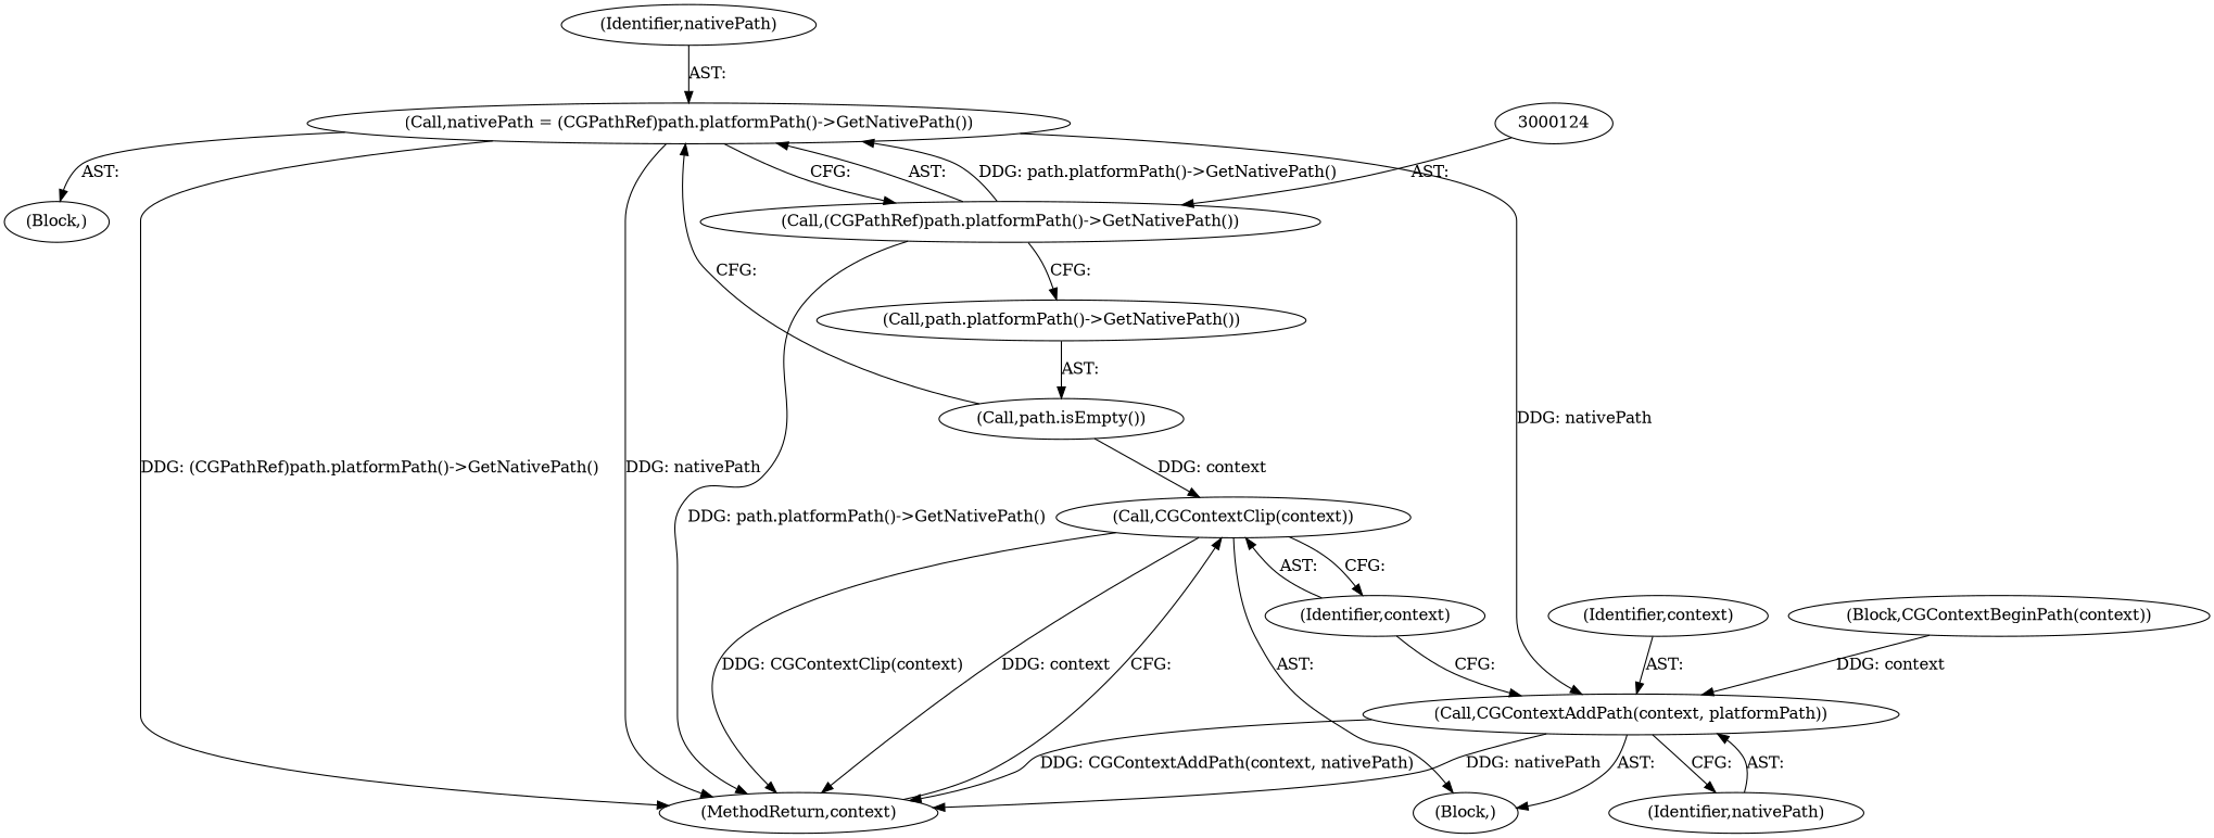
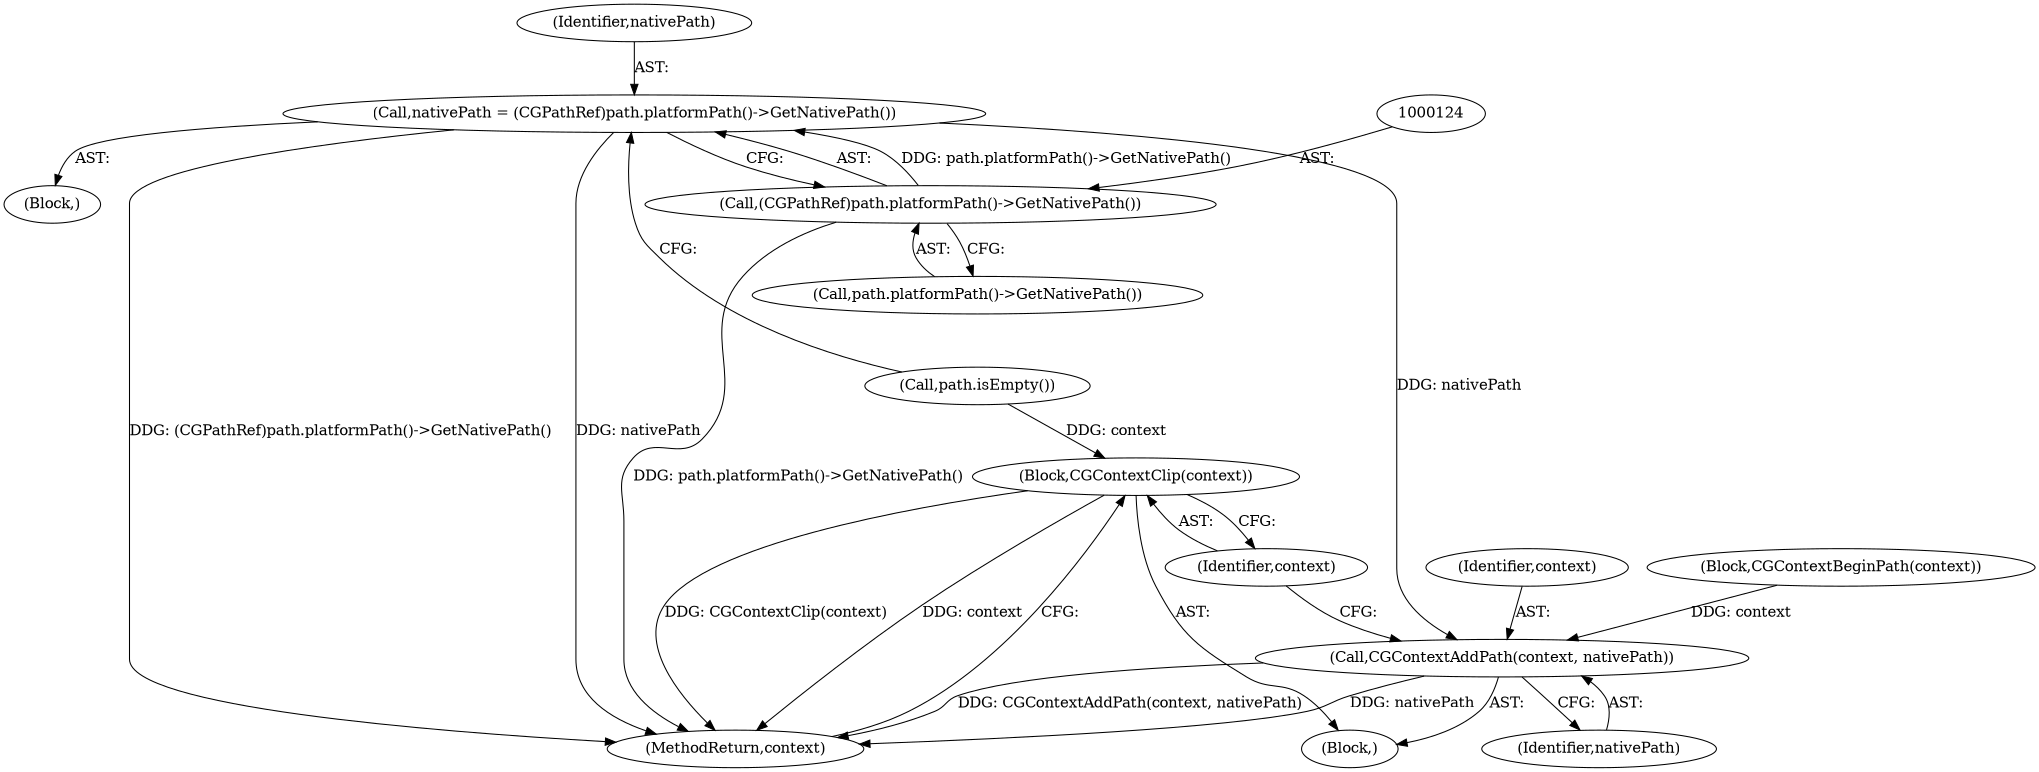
  digraph {
    n1 [label="(Call,nativePath = (CGPathRef)path.platformPath()->GetNativePath())"]
    n2 [label="(Call,(CGPathRef)path.platformPath()->GetNativePath())"]
-   n3 [label="(Call,CGContextAddPath(context, platformPath))"]
+   n3 [label="(Call,CGContextAddPath(context, nativePath))"]
    n4 [label="(Block,)"]
    n5 [label="(MethodReturn,context)"]
    n6 [label="(Call,path.platformPath()->GetNativePath())"]
    n7 [label="(Block,)"]
    n8 [label="(Identifier,nativePath)"]
-   n9 [label="(Call,CGContextClip(context))"]
+   n9 [label="(Block,CGContextClip(context))"]
    n10 [label="(Identifier,context)"]
    n11 [label="(Call,path.isEmpty())"]
    n12 [label="(Block,CGContextBeginPath(context))"]
    n13 [label="(Identifier,nativePath)"]
    n14 [label="(Identifier,context)"]
-   1000124 [label=3000124]
+   1000124
    n1 -> n2 [label="CFG: "]
    n1 -> n3 [label="DDG: nativePath"]
    n1 -> n4 [label="AST: "]
    n1 -> n5 [label="DDG: nativePath"]
    n1 -> n5 [label="DDG: (CGPathRef)path.platformPath()->GetNativePath()"]
    n2 -> n1 [label="AST: "]
    n2 -> n1 [label="DDG: path.platformPath()->GetNativePath()"]
    n2 -> n5 [label="DDG: path.platformPath()->GetNativePath()"]
    n2 -> n6 [label="CFG: "]
    n3 -> n5 [label="DDG: nativePath"]
    n3 -> n5 [label="DDG: CGContextAddPath(context, nativePath)"]
    n3 -> n7 [label="AST: "]
    n3 -> n8 [label="CFG: "]
    n5 -> n9 [label="CFG: "]
-   n6 -> n11 [label="AST: "]
+   n6 -> n2 [label="AST: "]
    n8 -> n3 [label="AST: "]
    n9 -> n5 [label="DDG: CGContextClip(context)"]
    n9 -> n5 [label="DDG: context"]
    n9 -> n7 [label="AST: "]
    n9 -> n10 [label="CFG: "]
    n10 -> n3 [label="CFG: "]
    n10 -> n9 [label="AST: "]
    n11 -> n1 [label="CFG: "]
    n11 -> n9 [label="DDG: context"]
    n12 -> n3 [label="DDG: context"]
    n13 -> n1 [label="AST: "]
    n14 -> n3 [label="AST: "]
    1000124 -> n2 [label="AST: "]
  }
